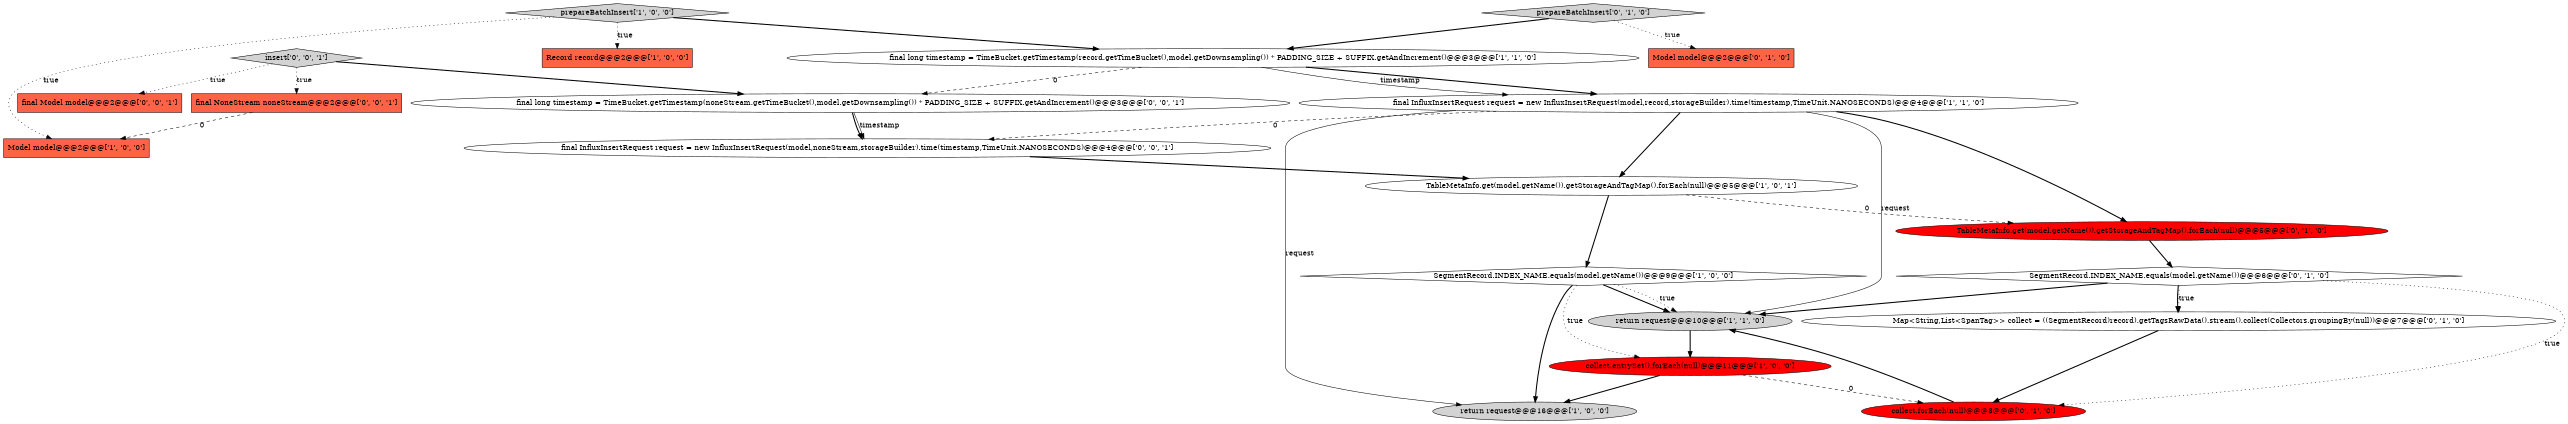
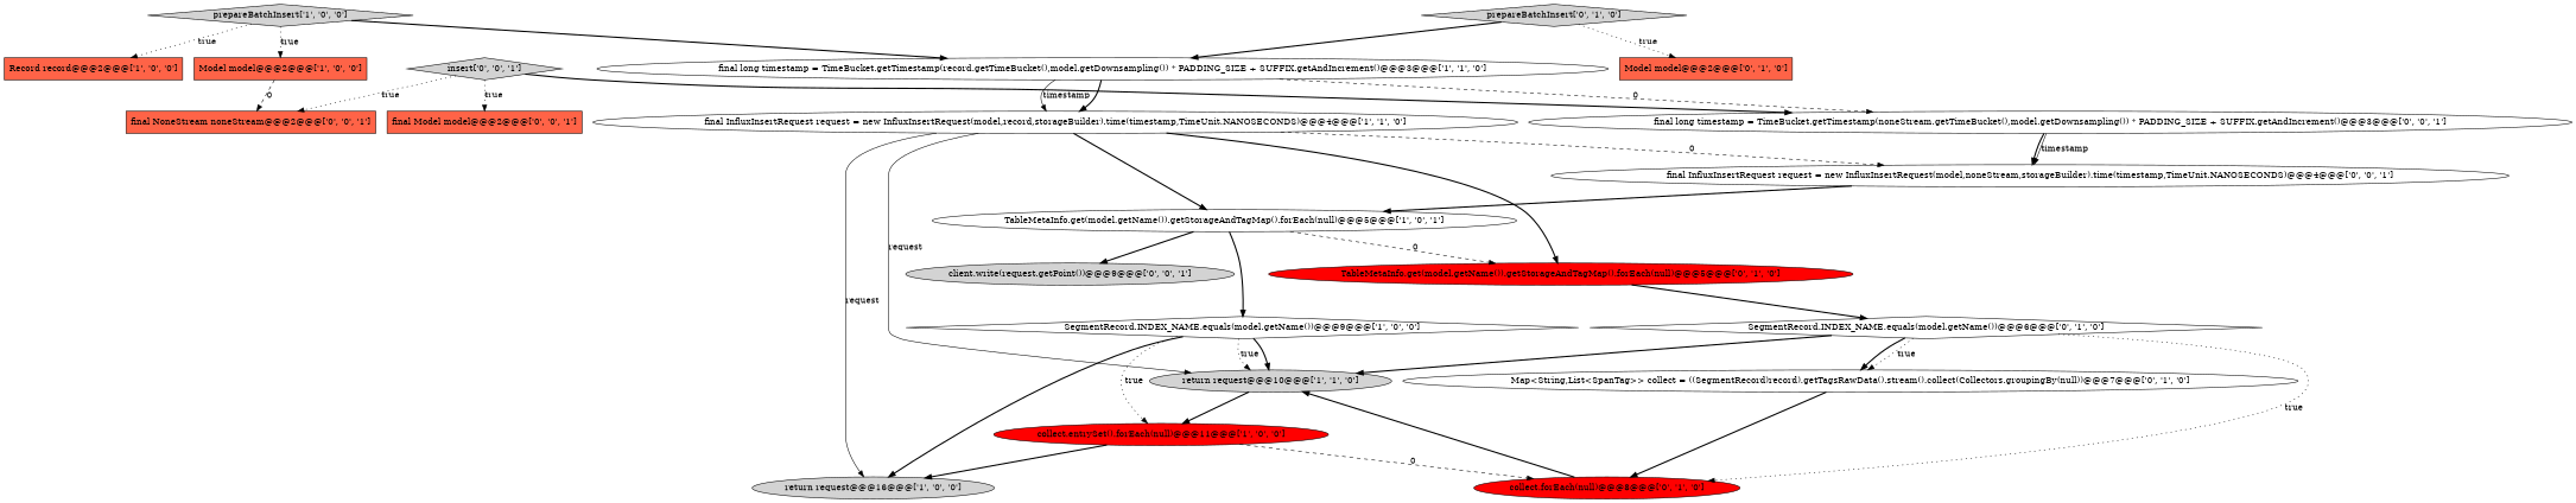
  digraph {
    node [fillcolor=white shape=ellipse style=filled]
    edge [style=bold]
    n1 [fillcolor=lightgray label="prepareBatchInsert['1', '0', '0']" shape=diamond]
    n2 [label="final long timestamp = TimeBucket.getTimestamp(record.getTimeBucket(),model.getDownsampling()) * PADDING_SIZE + SUFFIX.getAndIncrement()@@@3@@@['1', '1', '0']"]
    n3 [fillcolor=tomato label="Record record@@@2@@@['1', '0', '0']" shape=box]
    n4 [fillcolor=tomato label="Model model@@@2@@@['1', '0', '0']" shape=box]
    n5 [label="final long timestamp = TimeBucket.getTimestamp(noneStream.getTimeBucket(),model.getDownsampling()) * PADDING_SIZE + SUFFIX.getAndIncrement()@@@3@@@['0', '0', '1']"]
    n6 [label="final InfluxInsertRequest request = new InfluxInsertRequest(model,record,storageBuilder).time(timestamp,TimeUnit.NANOSECONDS)@@@4@@@['1', '1', '0']"]
    n7 [fillcolor=tomato label="final NoneStream noneStream@@@2@@@['0', '0', '1']" shape=box]
    n8 [label="final InfluxInsertRequest request = new InfluxInsertRequest(model,noneStream,storageBuilder).time(timestamp,TimeUnit.NANOSECONDS)@@@4@@@['0', '0', '1']"]
    n9 [fillcolor=lightgray label="return request@@@16@@@['1', '0', '0']"]
    n10 [fillcolor=lightgray label="return request@@@10@@@['1', '1', '0']"]
    n11 [label="TableMetaInfo.get(model.getName()).getStorageAndTagMap().forEach(null)@@@5@@@['1', '0', '1']"]
    n12 [fillcolor=red label="TableMetaInfo.get(model.getName()).getStorageAndTagMap().forEach(null)@@@5@@@['0', '1', '0']"]
    n13 [fillcolor=lightgray label="prepareBatchInsert['0', '1', '0']" shape=diamond]
    n14 [fillcolor=tomato label="Model model@@@2@@@['0', '1', '0']" shape=box]
    n15 [fillcolor=red label="collect.forEach(null)@@@8@@@['0', '1', '0']"]
    n16 [fillcolor=red label="collect.entrySet().forEach(null)@@@11@@@['1', '0', '0']"]
    n17 [label="SegmentRecord.INDEX_NAME.equals(model.getName())@@@9@@@['1', '0', '0']" shape=diamond]
+   n18 [fillcolor=lightgray label="client.write(request.getPoint())@@@9@@@['0', '0', '1']"]
    n19 [label="SegmentRecord.INDEX_NAME.equals(model.getName())@@@6@@@['0', '1', '0']" shape=diamond]
    n20 [label="Map<String,List<SpanTag>> collect = ((SegmentRecord)record).getTagsRawData().stream().collect(Collectors.groupingBy(null))@@@7@@@['0', '1', '0']"]
    n21 [fillcolor=lightgray label="insert['0', '0', '1']" shape=diamond]
    n22 [fillcolor=tomato label="final Model model@@@2@@@['0', '0', '1']" shape=box]
    n1 -> n2
    n1 -> n3 [label=true style=dotted]
    n1 -> n4 [label=true style=dotted]
    n2 -> n5 [label=0 style=dashed]
    n2 -> n6
    n2 -> n6 [label=timestamp style=solid]
-   n7 -> n4 [label=0 style=dashed]
+   n4 -> n7 [label=0 style=dashed]
    n5 -> n8
    n5 -> n8 [label=timestamp style=solid]
    n6 -> n8 [label=0 style=dashed]
    n6 -> n9 [label=request style=solid]
    n6 -> n10 [label=request style=solid]
    n6 -> n11
    n6 -> n12
    n8 -> n11
    n10 -> n16
    n11 -> n12 [label=0 style=dashed]
    n11 -> n17
+   n11 -> n18
    n12 -> n19
    n13 -> n2
    n13 -> n14 [label=true style=dotted]
    n15 -> n10
    n16 -> n9
    n16 -> n15 [label=0 style=dashed]
    n17 -> n9
    n17 -> n10
    n17 -> n10 [label=true style=dotted]
    n17 -> n16 [label=true style=dotted]
    n19 -> n10
    n19 -> n15 [label=true style=dotted]
    n19 -> n20
    n19 -> n20 [label=true style=dotted]
    n20 -> n15
    n21 -> n5
    n21 -> n7 [label=true style=dotted]
    n21 -> n22 [label=true style=dotted]
  }
